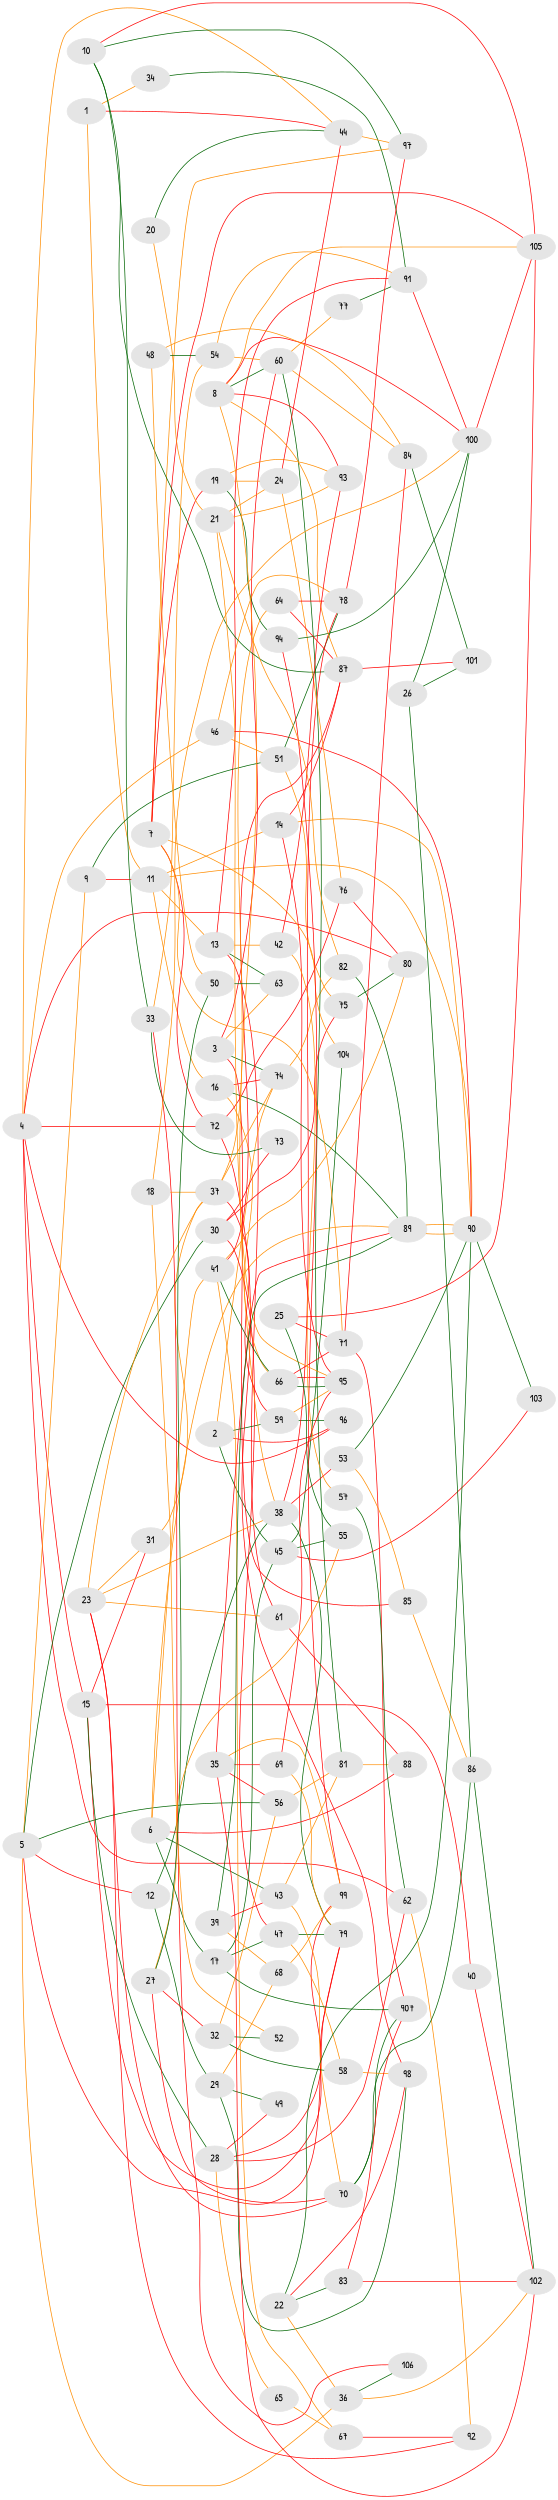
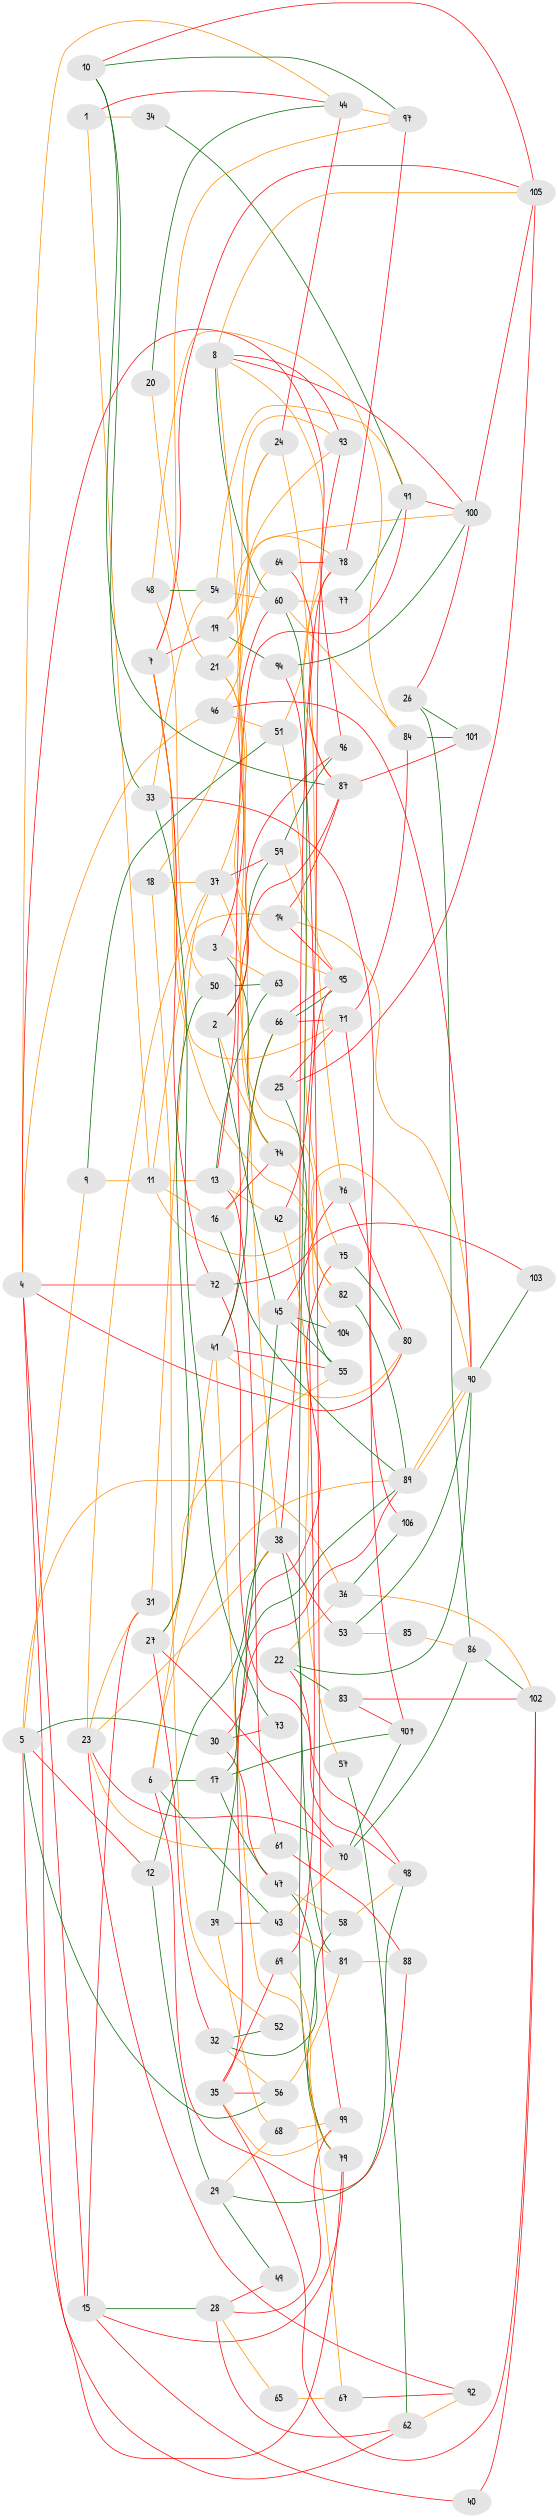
  graph {
    fontname="Patrick Hand"
    rankdir=LR
    node [color=gray90 fontname="Patrick Hand" style=filled]
    edge [color=darkorange fontname="Patrick Hand"]
    1
    11
    34
    44
    13
    14
    16
    90
    91
    97
    2
    45
    59
    74
    96
    104
    55
    103
    95
    82
    3
    60
    63
    85
    84
    81
    77
    86
    4
    15
    46
    62
    72
    80
    79
    28
    31
    40
    51
    78
    92
    98
    76
    5
    9
    12
    30
    36
    56
    38
    29
    47
    73
    75
    106
    102
    6
    17
    41
    43
    88
    89
    n63 [label=907]
    87
    66
    67
    70
    7
    19
    71
    105
    93
    24
    94
    8
    100
    53
    101
    10
    33
    54
    42
    61
    49
    68
    57
    65
    99
    37
    58
    18
    52
    64
    20
    21
    22
    83
    23
    25
    26
    27
    32
    50
    35
    69
    39
    48
    1 -- 11
    1 -- 34
    1 -- 44 [color=red]
    11 -- 13
    11 -- 14
    11 -- 16
    11 -- 90
    34 -- 91 [color=darkgreen]
    44 -- 97
    13 -- 91 [color=red]
    13 -- 63 [color=darkgreen]
    13 -- 42
    13 -- 61 [color=red]
    14 -- 90
    14 -- 95 [color=red]
    14 -- 87 [color=red]
    16 -- 74 [color=red]
    16 -- 89 [color=darkgreen]
    16 -- 66
    90 -- 103 [color=darkgreen]
    91 -- 100 [color=red]
    2 -- 45 [color=darkgreen]
    2 -- 59 [color=darkgreen]
    2 -- 74
    2 -- 96 [color=red]
    45 -- 104 [color=darkgreen]
    45 -- 55 [color=darkgreen]
    45 -- 103 [color=red]
    59 -- 96 [color=darkgreen]
    59 -- 95
    74 -- 82
    82 -- 89 [color=darkgreen]
    3 -- 74 [color=darkgreen]
    3 -- 60 [color=red]
    3 -- 63
-   3 -- 85 [color=red]
    60 -- 84
    60 -- 81 [color=darkgreen]
    60 -- 77
    85 -- 86
    84 -- 101 [color=darkgreen]
    81 -- 88
    77 -- 91 [color=darkgreen]
    86 -- 102 [color=darkgreen]
    4 -- 44
    4 -- 96 [color=red]
    4 -- 15 [color=red]
    4 -- 46
    4 -- 62 [color=red]
    4 -- 72 [color=red]
    4 -- 80 [color=red]
    15 -- 79 [color=red]
    15 -- 28 [color=darkgreen]
    15 -- 31 [color=red]
    15 -- 40 [color=red]
    46 -- 90 [color=red]
    46 -- 51
    46 -- 78
    62 -- 92
    72 -- 98 [color=red]
    72 -- 76 [color=red]
    28 -- 62 [color=red]
    28 -- 49 [color=red]
    28 -- 65
    28 -- 99 [color=red]
    31 -- 37
    40 -- 102 [color=red]
-   51 -- 78 [color=darkgreen]
+   51 -- 78
    51 -- 75
    78 -- 97 [color=red]
    76 -- 80 [color=red]
    5 -- 79 [color=red]
    5 -- 9
    5 -- 12 [color=red]
    5 -- 30 [color=darkgreen]
    5 -- 36
    5 -- 56 [color=darkgreen]
-   9 -- 11 [color=red]
+   9 -- 11
    9 -- 51 [color=darkgreen]
    12 -- 38 [color=darkgreen]
    12 -- 29 [color=darkgreen]
    30 -- 47 [color=red]
    30 -- 73 [color=red]
    30 -- 75 [color=red]
    36 -- 106 [color=darkgreen]
    36 -- 102
    56 -- 81
    38 -- 79 [color=darkgreen]
    38 -- 78 [color=red]
    38 -- 53 [color=red]
    29 -- 98 [color=darkgreen]
    29 -- 49 [color=darkgreen]
    29 -- 68
    47 -- 79 [color=darkgreen]
    47 -- 58
    75 -- 80 [color=darkgreen]
    6 -- 17 [color=darkgreen]
    6 -- 41
    6 -- 43 [color=darkgreen]
    6 -- 88 [color=red]
    6 -- 89
    17 -- 45 [color=darkgreen]
    17 -- 47 [color=darkgreen]
    17 -- n63 [color=darkgreen]
+   41 -- 55 [color=red]
    41 -- 80
    41 -- 87 [color=red]
    41 -- 66 [color=darkgreen]
    41 -- 67
    43 -- 81
    43 -- 70
    89 -- 90
    89 -- 90
    87 -- 101 [color=red]
    66 -- 95 [color=darkgreen]
    66 -- 95 [color=red]
    66 -- 71 [color=red]
    67 -- 92 [color=red]
    70 -- 86 [color=darkgreen]
    70 -- n63 [color=darkgreen]
    7 -- 97
    7 -- 104
    7 -- 72 [color=red]
    7 -- 19 [color=red]
    7 -- 71
    7 -- 105 [color=red]
    19 -- 93
    19 -- 24
    19 -- 94 [color=darkgreen]
    71 -- 84 [color=red]
    71 -- n63 [color=red]
    24 -- 44 [color=red]
    24 -- 76
    94 -- 100 [color=darkgreen]
    94 -- 99 [color=red]
    8 -- 60 [color=darkgreen]
    8 -- 38
    8 -- 87
    8 -- 105
    8 -- 93 [color=red]
    8 -- 100 [color=red]
    100 -- 105 [color=red]
    53 -- 90 [color=darkgreen]
    53 -- 85
    10 -- 97 [color=darkgreen]
    10 -- 87 [color=darkgreen]
    10 -- 105 [color=red]
    10 -- 33 [color=darkgreen]
    33 -- 73 [color=darkgreen]
    33 -- 106 [color=red]
    33 -- 54
    54 -- 91
    54 -- 60
    42 -- 93 [color=red]
    42 -- 57
    61 -- 88 [color=red]
    68 -- 99
    57 -- 62 [color=darkgreen]
    65 -- 67
    37 -- 59 [color=red]
    37 -- 74
    37 -- 64
    58 -- 98
    18 -- 100
    18 -- 37
    18 -- 52
    64 -- 78 [color=red]
    64 -- 87 [color=red]
    20 -- 44 [color=darkgreen]
    20 -- 21
    21 -- 95
    21 -- 82
    21 -- 93
    21 -- 24
    22 -- 90 [color=darkgreen]
    22 -- 98 [color=red]
    22 -- 36
    22 -- 83 [color=darkgreen]
    83 -- 102 [color=red]
    83 -- n63 [color=red]
    23 -- 31
    23 -- 92 [color=red]
    23 -- 38
    23 -- 70 [color=red]
    23 -- 61
    23 -- 37
    25 -- 55 [color=darkgreen]
    25 -- 71 [color=red]
    25 -- 105 [color=red]
    26 -- 86 [color=darkgreen]
-   26 -- 100 [color=darkgreen]
+   26 -- 100 [color=red]
    26 -- 101 [color=darkgreen]
    27 -- 55
    27 -- 70 [color=red]
    27 -- 32 [color=red]
    27 -- 50 [color=darkgreen]
    32 -- 56
    32 -- 58 [color=darkgreen]
    32 -- 52 [color=darkgreen]
    50 -- 63 [color=darkgreen]
    35 -- 56 [color=red]
    35 -- 102 [color=red]
    35 -- 89 [color=red]
    35 -- 99
    35 -- 69 [color=red]
    69 -- 95 [color=red]
    69 -- 79
    39 -- 43 [color=red]
    39 -- 89 [color=darkgreen]
    39 -- 68
    48 -- 84
    48 -- 54 [color=darkgreen]
    48 -- 50
  }
